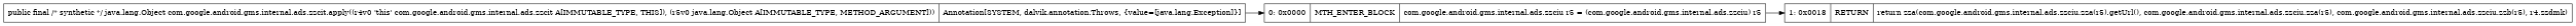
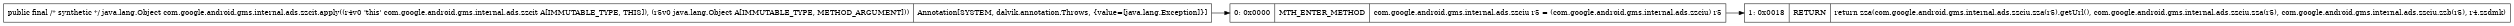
  digraph {
    rankdir=LR
    node [shape=record]
    edge [color=black]
-   n1 [label="{0\:\ 0x0000|MTH_ENTER_BLOCK\l|com.google.android.gms.internal.ads.zzciu r5 = (com.google.android.gms.internal.ads.zzciu) r5\l}"]
+   n1 [label="{0\:\ 0x0000|MTH_ENTER_METHOD\l|com.google.android.gms.internal.ads.zzciu r5 = (com.google.android.gms.internal.ads.zzciu) r5\l}"]
    n2 [label="{1\:\ 0x0018|RETURN\l|return zza(com.google.android.gms.internal.ads.zzciu.zza(r5).getUrl(), com.google.android.gms.internal.ads.zzciu.zza(r5), com.google.android.gms.internal.ads.zzciu.zzb(r5), r4.zzdmk)\l}"]
    n3 [label="{public final \/* synthetic *\/ java.lang.Object com.google.android.gms.internal.ads.zzcit.apply((r4v0 'this' com.google.android.gms.internal.ads.zzcit A[IMMUTABLE_TYPE, THIS]), (r5v0 java.lang.Object A[IMMUTABLE_TYPE, METHOD_ARGUMENT]))  | Annotation[SYSTEM, dalvik.annotation.Throws, \{value=[java.lang.Exception]\}]\l}"]
    n1 -> n2
    n3 -> n1
  }
